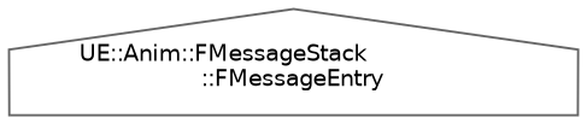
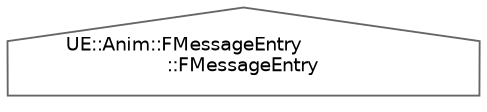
  digraph {
    rankdir=LR
-   n1 [color=grey40 fillcolor=white fontname=Helvetica fontsize=10 height=0.2 label="UE::Anim::FMessageStack\l::FMessageEntry" shape=house style=filled width=0.4]
+   n1 [color=grey40 fillcolor=white fontname=Helvetica fontsize=10 height=0.2 label="UE::Anim::FMessageEntry\l::FMessageEntry" shape=house style=filled width=0.4]
  }
